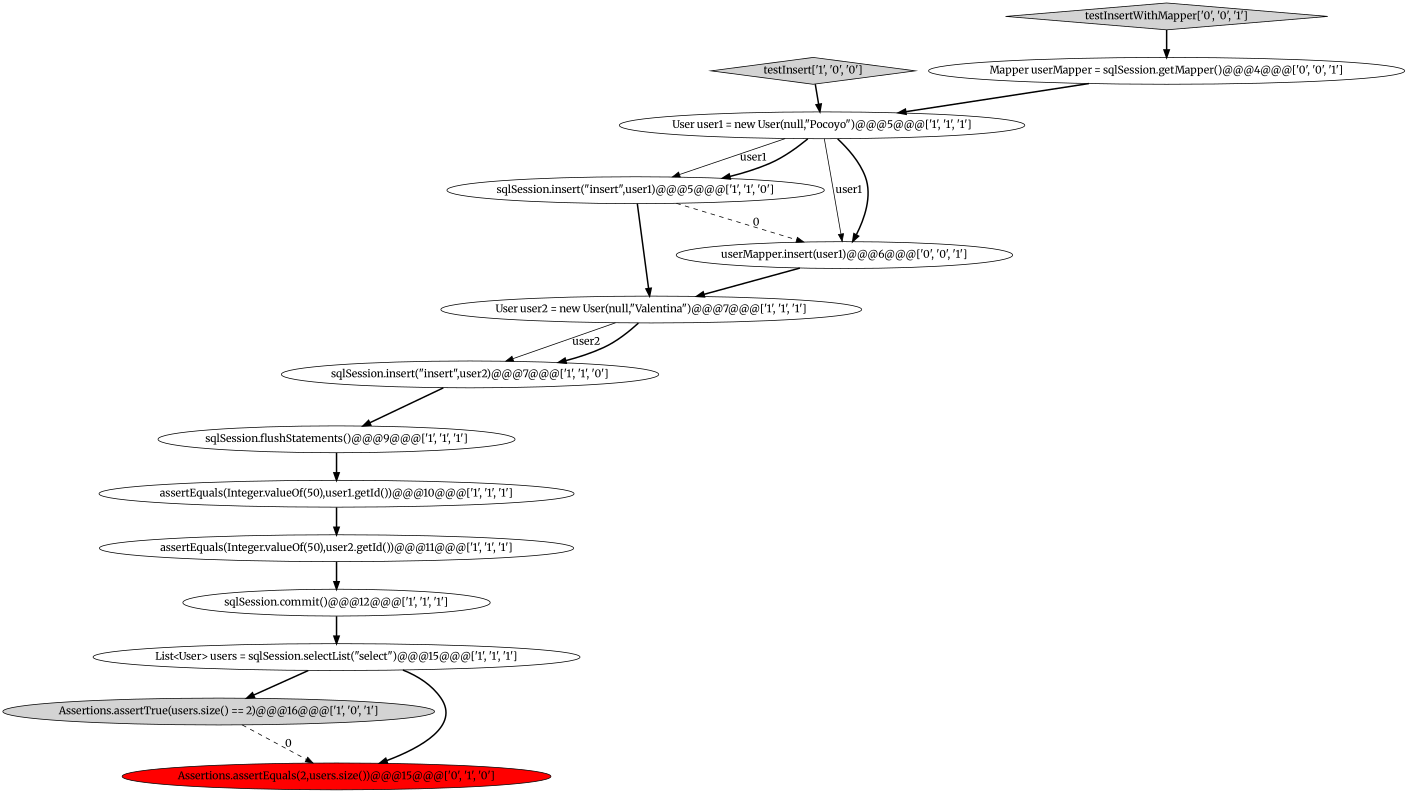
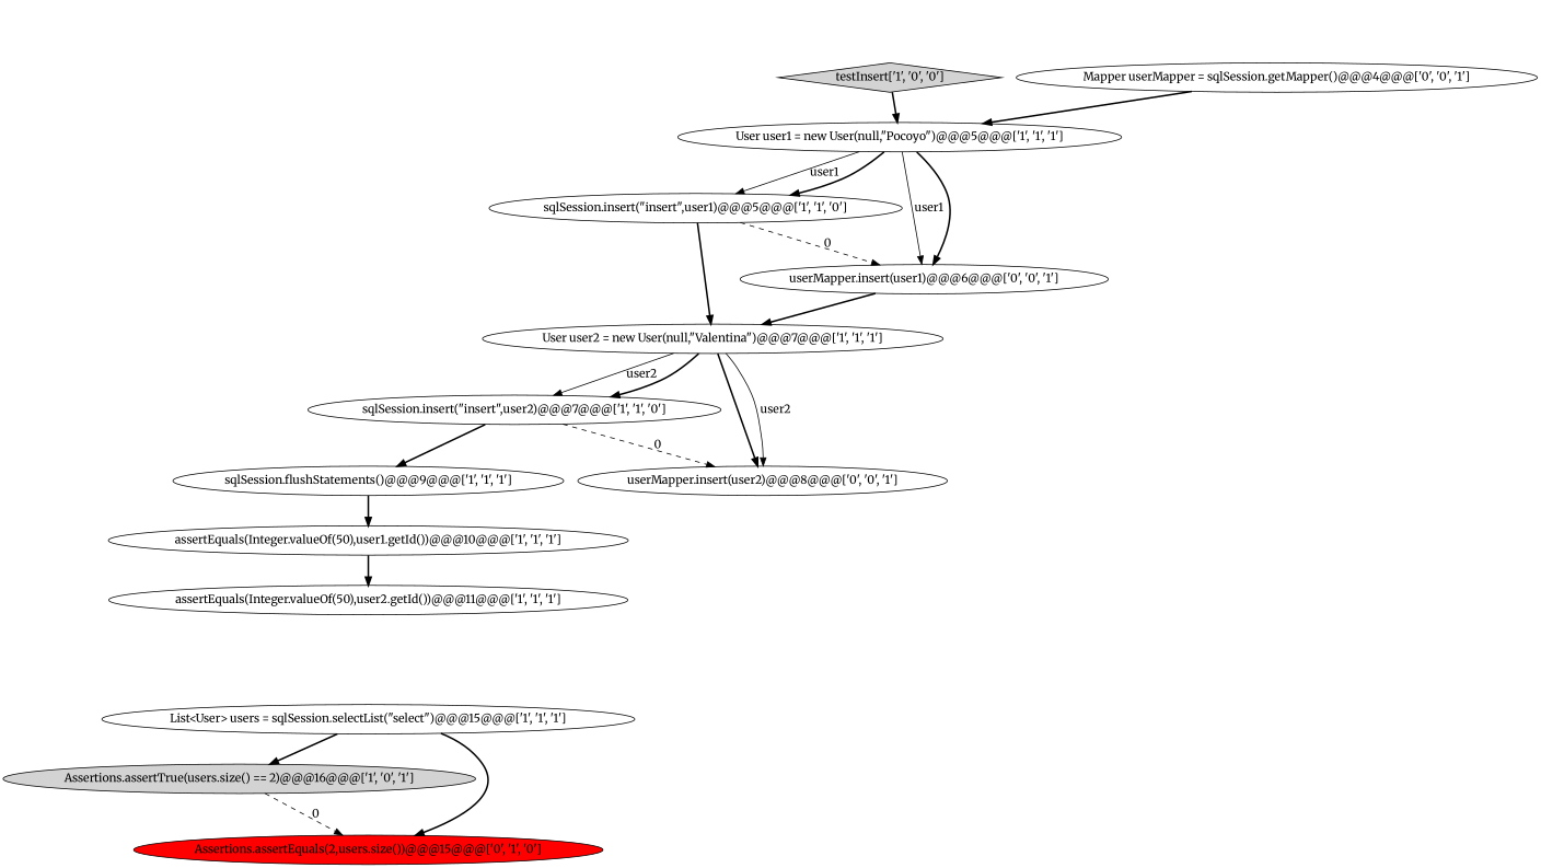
  digraph {
    fontname=Merriweather
    node [fillcolor=white fontname=Merriweather shape=ellipse style=filled]
    edge [fontname=Merriweather style=bold]
    n1 [label="sqlSession.flushStatements()@@@9@@@['1', '1', '1']"]
    n2 [label="assertEquals(Integer.valueOf(50),user1.getId())@@@10@@@['1', '1', '1']"]
    n3 [label="assertEquals(Integer.valueOf(50),user2.getId())@@@11@@@['1', '1', '1']"]
    n4 [fillcolor=lightgray label="Assertions.assertTrue(users.size() == 2)@@@16@@@['1', '0', '1']"]
    n5 [fillcolor=red label="Assertions.assertEquals(2,users.size())@@@15@@@['0', '1', '0']"]
    n6 [label="User user2 = new User(null,\"Valentina\")@@@7@@@['1', '1', '1']"]
    n7 [label="sqlSession.insert(\"insert\",user2)@@@7@@@['1', '1', '0']"]
+   n8 [label="userMapper.insert(user2)@@@8@@@['0', '0', '1']"]
    n9 [label="User user1 = new User(null,\"Pocoyo\")@@@5@@@['1', '1', '1']"]
    n10 [label="sqlSession.insert(\"insert\",user1)@@@5@@@['1', '1', '0']"]
    n11 [label="userMapper.insert(user1)@@@6@@@['0', '0', '1']"]
-   n12 [label="sqlSession.commit()@@@12@@@['1', '1', '1']"]
    n13 [label="List<User> users = sqlSession.selectList(\"select\")@@@15@@@['1', '1', '1']"]
    n14 [fillcolor=lightgray label="testInsert['1', '0', '0']" shape=diamond]
-   n15 [fillcolor=lightgray label="testInsertWithMapper['0', '0', '1']" shape=diamond]
    n16 [label="Mapper userMapper = sqlSession.getMapper()@@@4@@@['0', '0', '1']"]
    n1 -> n2
    n2 -> n3
-   n3 -> n12
    n4 -> n5 [label=0 style=dashed]
    n6 -> n7 [label=user2 style=solid]
    n6 -> n7
+   n6 -> n8
+   n6 -> n8 [label=user2 style=solid]
    n7 -> n1
+   n7 -> n8 [label=0 style=dashed]
    n9 -> n10 [label=user1 style=solid]
    n9 -> n10
    n9 -> n11 [label=user1 style=solid]
    n9 -> n11
    n10 -> n6
    n10 -> n11 [label=0 style=dashed]
    n11 -> n6
-   n12 -> n13
    n13 -> n4
    n13 -> n5
    n14 -> n9
-   n15 -> n16
    n16 -> n9
  }
